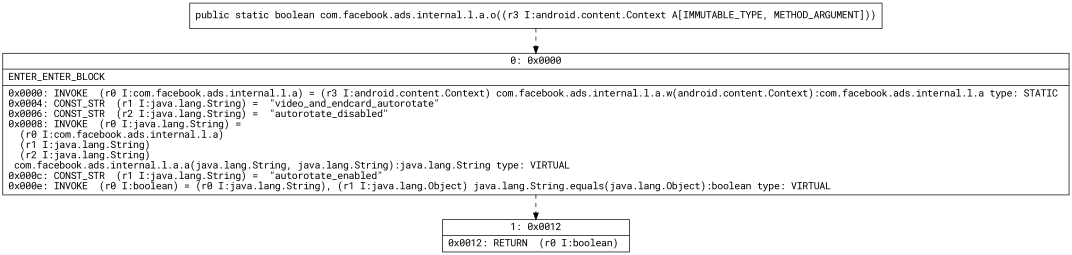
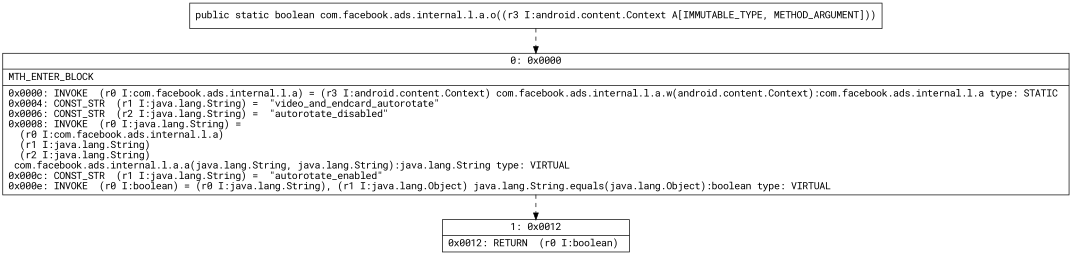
  digraph {
    fontname="Roboto Mono"
    node [shape=record fontname="Roboto Mono"]
    edge [style=dashed fontname="Roboto Mono"]
-   n1 [label="{0\:\ 0x0000|ENTER_ENTER_BLOCK\l|0x0000: INVOKE  (r0 I:com.facebook.ads.internal.l.a) = (r3 I:android.content.Context) com.facebook.ads.internal.l.a.w(android.content.Context):com.facebook.ads.internal.l.a type: STATIC \l0x0004: CONST_STR  (r1 I:java.lang.String) =  \"video_and_endcard_autorotate\" \l0x0006: CONST_STR  (r2 I:java.lang.String) =  \"autorotate_disabled\" \l0x0008: INVOKE  (r0 I:java.lang.String) = \l  (r0 I:com.facebook.ads.internal.l.a)\l  (r1 I:java.lang.String)\l  (r2 I:java.lang.String)\l com.facebook.ads.internal.l.a.a(java.lang.String, java.lang.String):java.lang.String type: VIRTUAL \l0x000c: CONST_STR  (r1 I:java.lang.String) =  \"autorotate_enabled\" \l0x000e: INVOKE  (r0 I:boolean) = (r0 I:java.lang.String), (r1 I:java.lang.Object) java.lang.String.equals(java.lang.Object):boolean type: VIRTUAL \l}"]
+   n1 [label="{0\:\ 0x0000|MTH_ENTER_BLOCK\l|0x0000: INVOKE  (r0 I:com.facebook.ads.internal.l.a) = (r3 I:android.content.Context) com.facebook.ads.internal.l.a.w(android.content.Context):com.facebook.ads.internal.l.a type: STATIC \l0x0004: CONST_STR  (r1 I:java.lang.String) =  \"video_and_endcard_autorotate\" \l0x0006: CONST_STR  (r2 I:java.lang.String) =  \"autorotate_disabled\" \l0x0008: INVOKE  (r0 I:java.lang.String) = \l  (r0 I:com.facebook.ads.internal.l.a)\l  (r1 I:java.lang.String)\l  (r2 I:java.lang.String)\l com.facebook.ads.internal.l.a.a(java.lang.String, java.lang.String):java.lang.String type: VIRTUAL \l0x000c: CONST_STR  (r1 I:java.lang.String) =  \"autorotate_enabled\" \l0x000e: INVOKE  (r0 I:boolean) = (r0 I:java.lang.String), (r1 I:java.lang.Object) java.lang.String.equals(java.lang.Object):boolean type: VIRTUAL \l}"]
    n2 [label="{1\:\ 0x0012|0x0012: RETURN  (r0 I:boolean) \l}"]
    n3 [label="{public static boolean com.facebook.ads.internal.l.a.o((r3 I:android.content.Context A[IMMUTABLE_TYPE, METHOD_ARGUMENT])) }"]
    n1 -> n2
    n3 -> n1
  }
